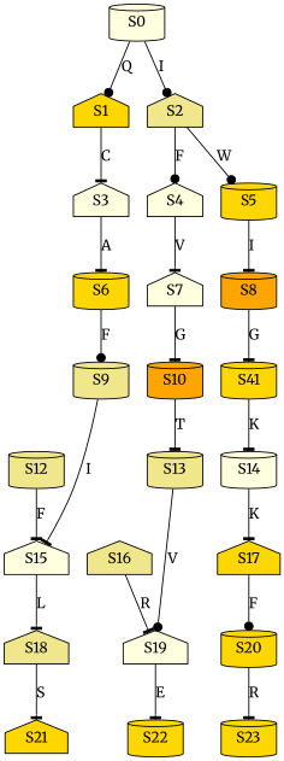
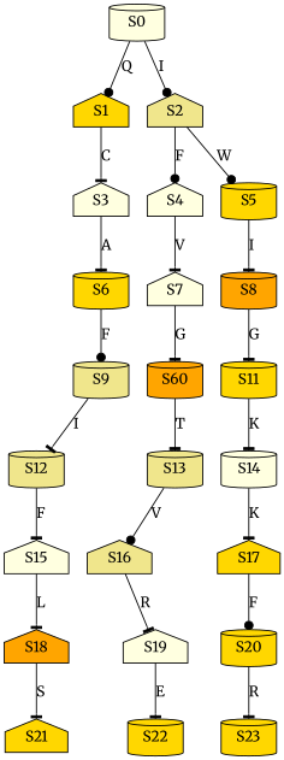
  strict digraph {
    fontname=Merriweather
    node [fillcolor=gold fontname=Merriweather shape=cylinder style=filled]
    edge [arrowhead=tee fontname=Merriweather]
    S0 [fillcolor=lightyellow]
    S1 [shape=house]
    S2 [fillcolor=khaki shape=house]
    S3 [fillcolor=lightyellow shape=house]
    S4 [fillcolor=lightyellow shape=house]
    S5
    S6
    S7 [fillcolor=lightyellow shape=house]
    S8 [fillcolor=orange]
    S9 [fillcolor=khaki]
-   S10 [fillcolor=orange]
-   S11 [label=S41]
+   S10 [fillcolor=orange label=S60]
+   S11
    S12 [fillcolor=khaki]
    S13 [fillcolor=khaki]
    S14 [fillcolor=lightyellow]
    S15 [fillcolor=lightyellow shape=house]
    S16 [fillcolor=khaki shape=house]
    S17 [shape=house]
-   S18 [fillcolor=khaki shape=house]
+   S18 [fillcolor=orange shape=house]
    S19 [fillcolor=lightyellow shape=house]
    S20
    S21 [shape=house]
    S22
    S23
    S0 -> S1 [arrowhead=dot label=Q]
    S0 -> S2 [arrowhead=dot label=I]
    S1 -> S3 [label=C]
    S2 -> S4 [arrowhead=dot label=F]
    S2 -> S5 [arrowhead=dot label=W]
    S3 -> S6 [label=A]
    S4 -> S7 [label=V]
    S5 -> S8 [label=I]
    S6 -> S9 [arrowhead=dot label=F]
    S7 -> S10 [label=G]
    S8 -> S11 [label=G]
-   S9 -> S15 [label=I]
+   S9 -> S12 [label=I]
    S10 -> S13 [label=T]
    S11 -> S14 [label=K]
    S12 -> S15 [label=F]
-   S13 -> S19 [arrowhead=dot label=V]
+   S13 -> S16 [arrowhead=dot label=V]
    S14 -> S17 [label=K]
    S15 -> S18 [label=L]
    S16 -> S19 [label=R]
    S17 -> S20 [arrowhead=dot label=F]
    S18 -> S21 [label=S]
    S19 -> S22 [label=E]
    S20 -> S23 [label=R]
  }
